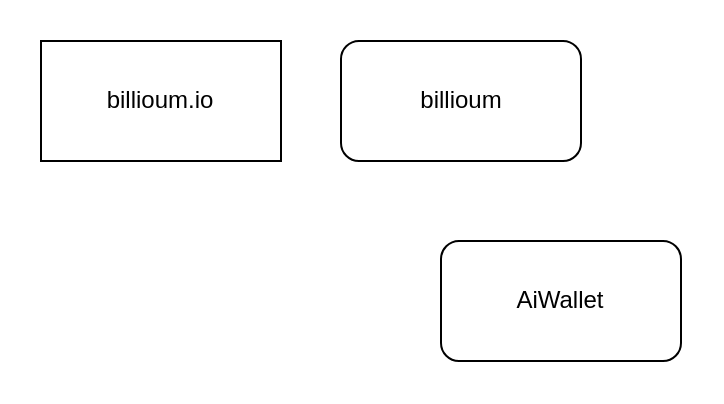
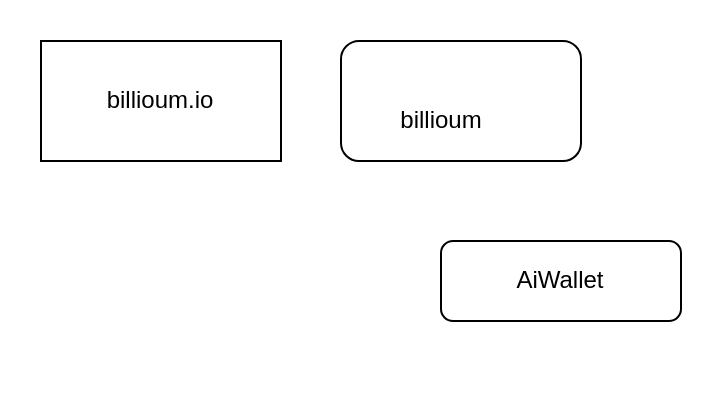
  <mxCell id="0" />
  <mxCell id="1" parent="0" />
  <mxCell id="2" value="billioum.io" style="rounded=0;whiteSpace=wrap;html=1;" parent="1" vertex="1"><mxGeometry x="20" y="20" width="120" height="60" as="geometry" /></mxCell>
- <mxCell id="3" value="billioum" style="text;html=1;align=center;verticalAlign=middle;resizable=0;points=[];autosize=1;strokeColor=none;fillColor=none;" parent="1" vertex="1"><mxGeometry x="200" y="35" width="60" height="30" as="geometry" /></mxCell>
+ <mxCell id="3" value="billioum" style="text;html=1;align=center;verticalAlign=middle;resizable=0;points=[];autosize=1;strokeColor=none;fillColor=none;" parent="1" vertex="1"><mxGeometry x="190" y="45" width="60" height="30" as="geometry" /></mxCell>
  <mxCell id="4" value="" style="rounded=1;whiteSpace=wrap;html=1;fillColor=none;" parent="1" vertex="1"><mxGeometry x="170" y="20" width="120" height="60" as="geometry" /></mxCell>
- <mxCell id="5" value="AiWallet" style="rounded=1;whiteSpace=wrap;html=1;" parent="1" vertex="1"><mxGeometry x="220" y="120" width="120" height="60" as="geometry" /></mxCell>
+ <mxCell id="5" value="AiWallet" style="rounded=1;whiteSpace=wrap;html=1;" parent="1" vertex="1"><mxGeometry x="220" y="120" width="120" height="40" as="geometry" /></mxCell>
